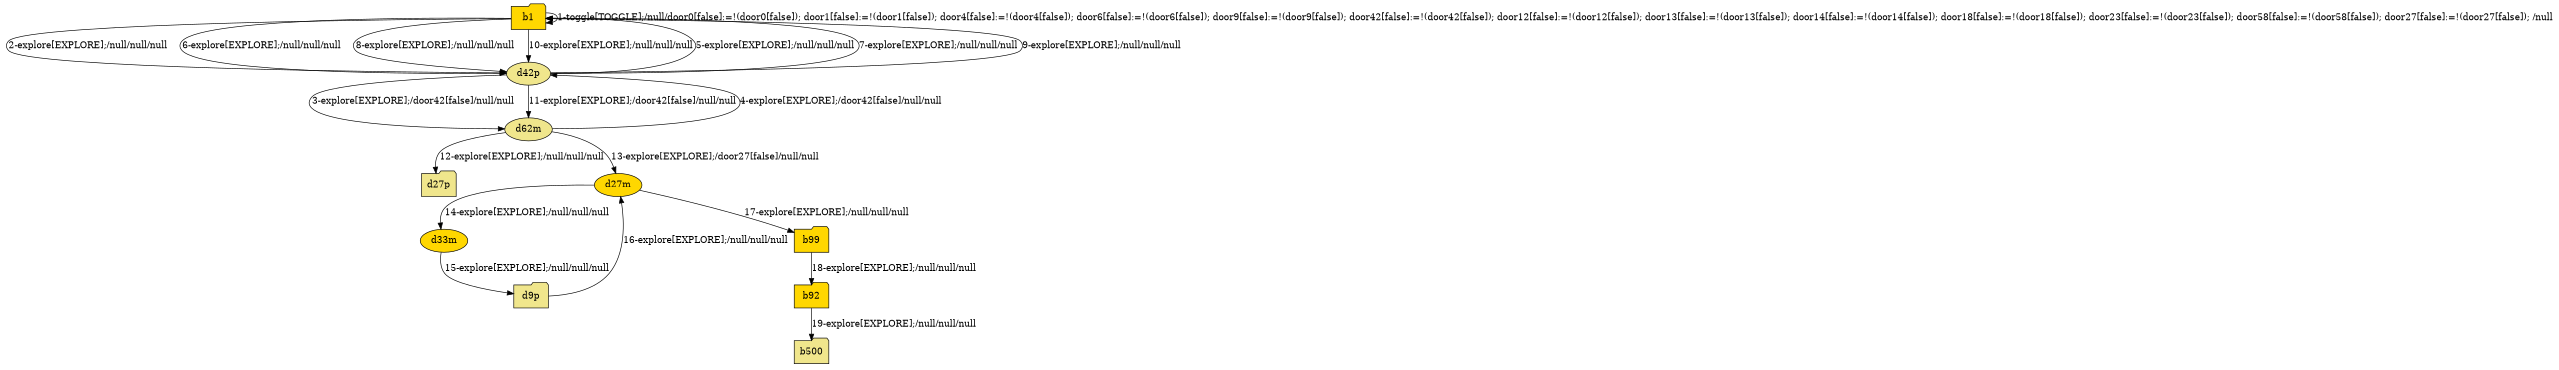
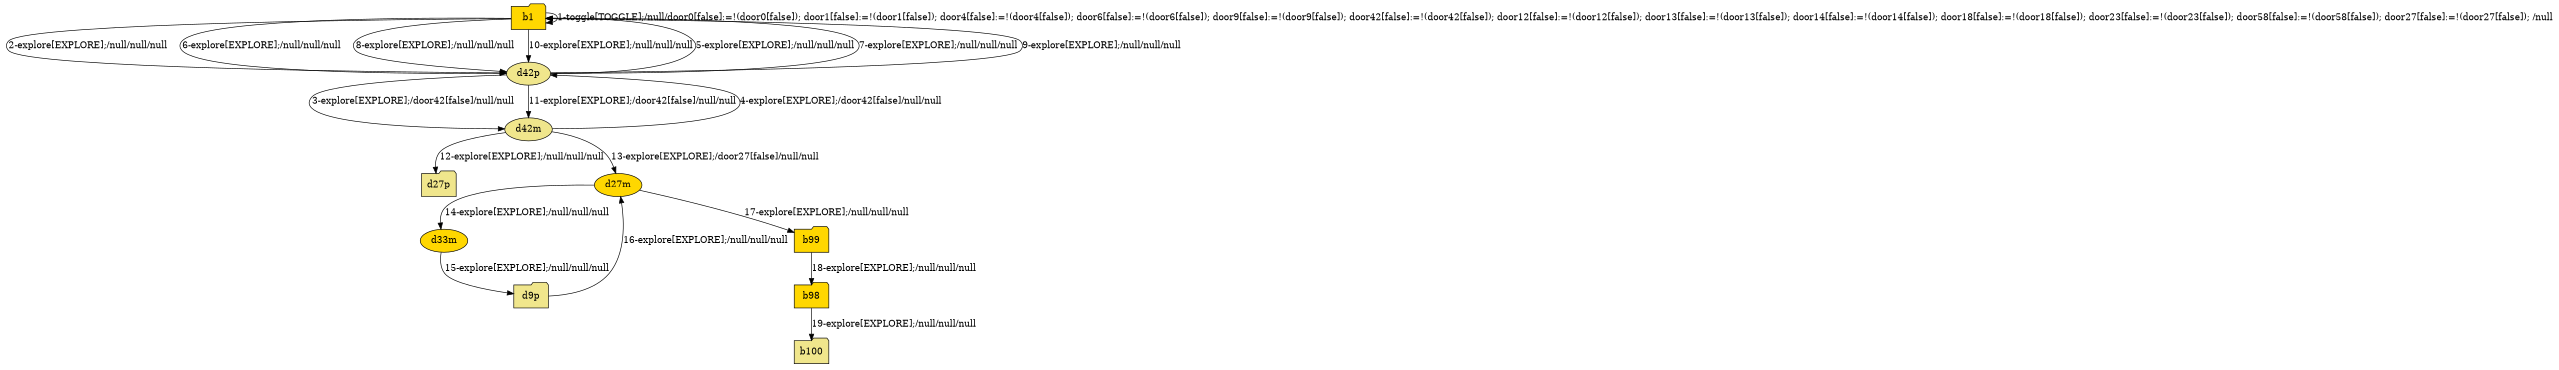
  digraph {
    node [fillcolor=gold shape=folder style=filled]
    b1
    d42p [fillcolor=khaki shape=ellipse]
-   d42m [fillcolor=khaki shape=ellipse label=d62m]
+   d42m [fillcolor=khaki shape=ellipse]
    d27p [fillcolor=khaki]
    d27m [shape=ellipse]
    d33m [shape=ellipse]
    b99
    d9p [fillcolor=khaki]
-   b98 [label=b92]
-   b100 [fillcolor=khaki label=b500]
+   b98
+   b100 [fillcolor=khaki]
    b1 -> b1 [label="1-toggle[TOGGLE];/null/door0[false]:=!(door0[false]); door1[false]:=!(door1[false]); door4[false]:=!(door4[false]); door6[false]:=!(door6[false]); door9[false]:=!(door9[false]); door42[false]:=!(door42[false]); door12[false]:=!(door12[false]); door13[false]:=!(door13[false]); door14[false]:=!(door14[false]); door18[false]:=!(door18[false]); door23[false]:=!(door23[false]); door58[false]:=!(door58[false]); door27[false]:=!(door27[false]); /null"]
    b1 -> d42p [label="2-explore[EXPLORE];/null/null/null"]
    b1 -> d42p [label="6-explore[EXPLORE];/null/null/null"]
    b1 -> d42p [label="8-explore[EXPLORE];/null/null/null"]
    b1 -> d42p [label="10-explore[EXPLORE];/null/null/null"]
    d42p -> b1 [label="5-explore[EXPLORE];/null/null/null"]
    d42p -> b1 [label="7-explore[EXPLORE];/null/null/null"]
    d42p -> b1 [label="9-explore[EXPLORE];/null/null/null"]
    d42p -> d42m [label="3-explore[EXPLORE];/door42[false]/null/null"]
    d42p -> d42m [label="11-explore[EXPLORE];/door42[false]/null/null"]
    d42m -> d42p [label="4-explore[EXPLORE];/door42[false]/null/null"]
    d42m -> d27p [label="12-explore[EXPLORE];/null/null/null"]
    d42m -> d27m [label="13-explore[EXPLORE];/door27[false]/null/null"]
    d27m -> d33m [label="14-explore[EXPLORE];/null/null/null"]
    d27m -> b99 [label="17-explore[EXPLORE];/null/null/null"]
    d33m -> d9p [label="15-explore[EXPLORE];/null/null/null"]
    b99 -> b98 [label="18-explore[EXPLORE];/null/null/null"]
    d9p -> d27m [label="16-explore[EXPLORE];/null/null/null"]
    b98 -> b100 [label="19-explore[EXPLORE];/null/null/null"]
  }
